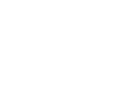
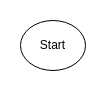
  <mxCell id="0" />
  <mxCell id="1" parent="0" />
+ <mxCell id="2" value="Start" style="ellipse;whiteSpace=wrap;html=1;" vertex="1" parent="1"><mxGeometry x="20" y="20" width="65" height="50" as="geometry" /></mxCell>
